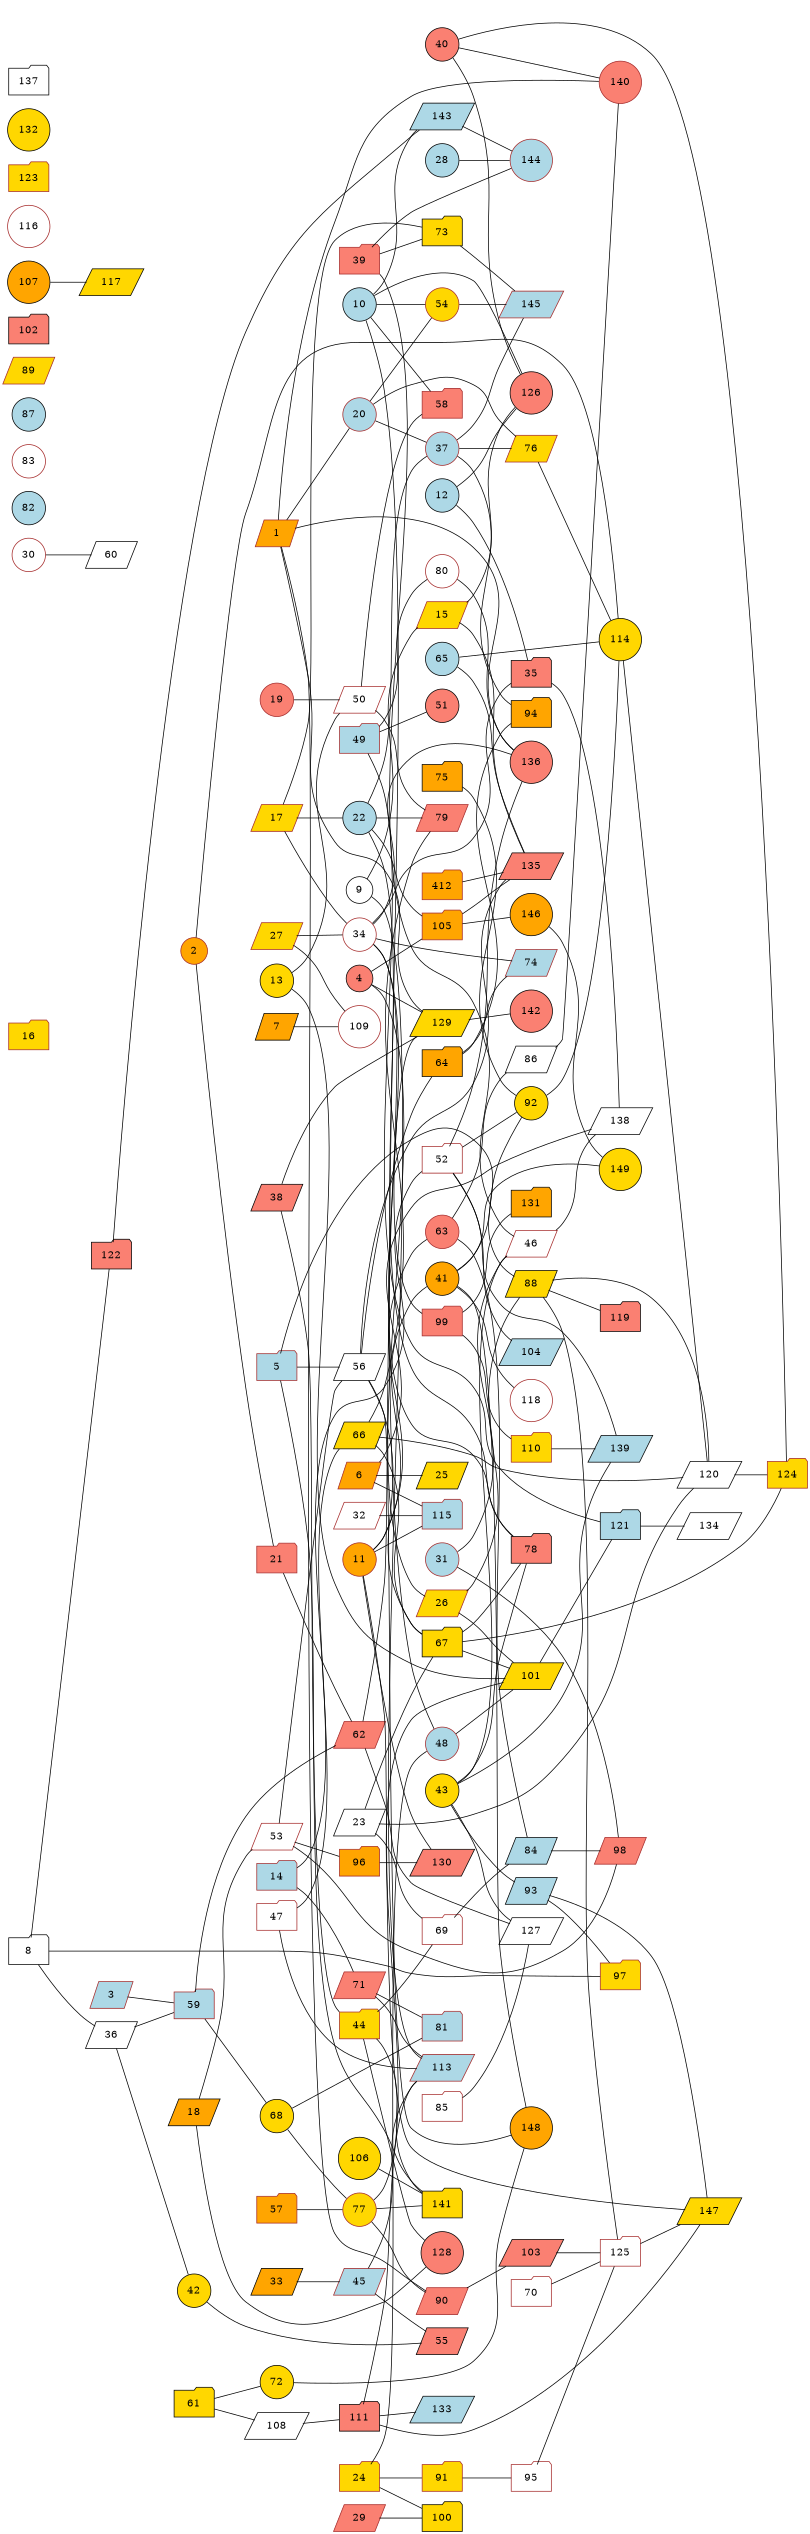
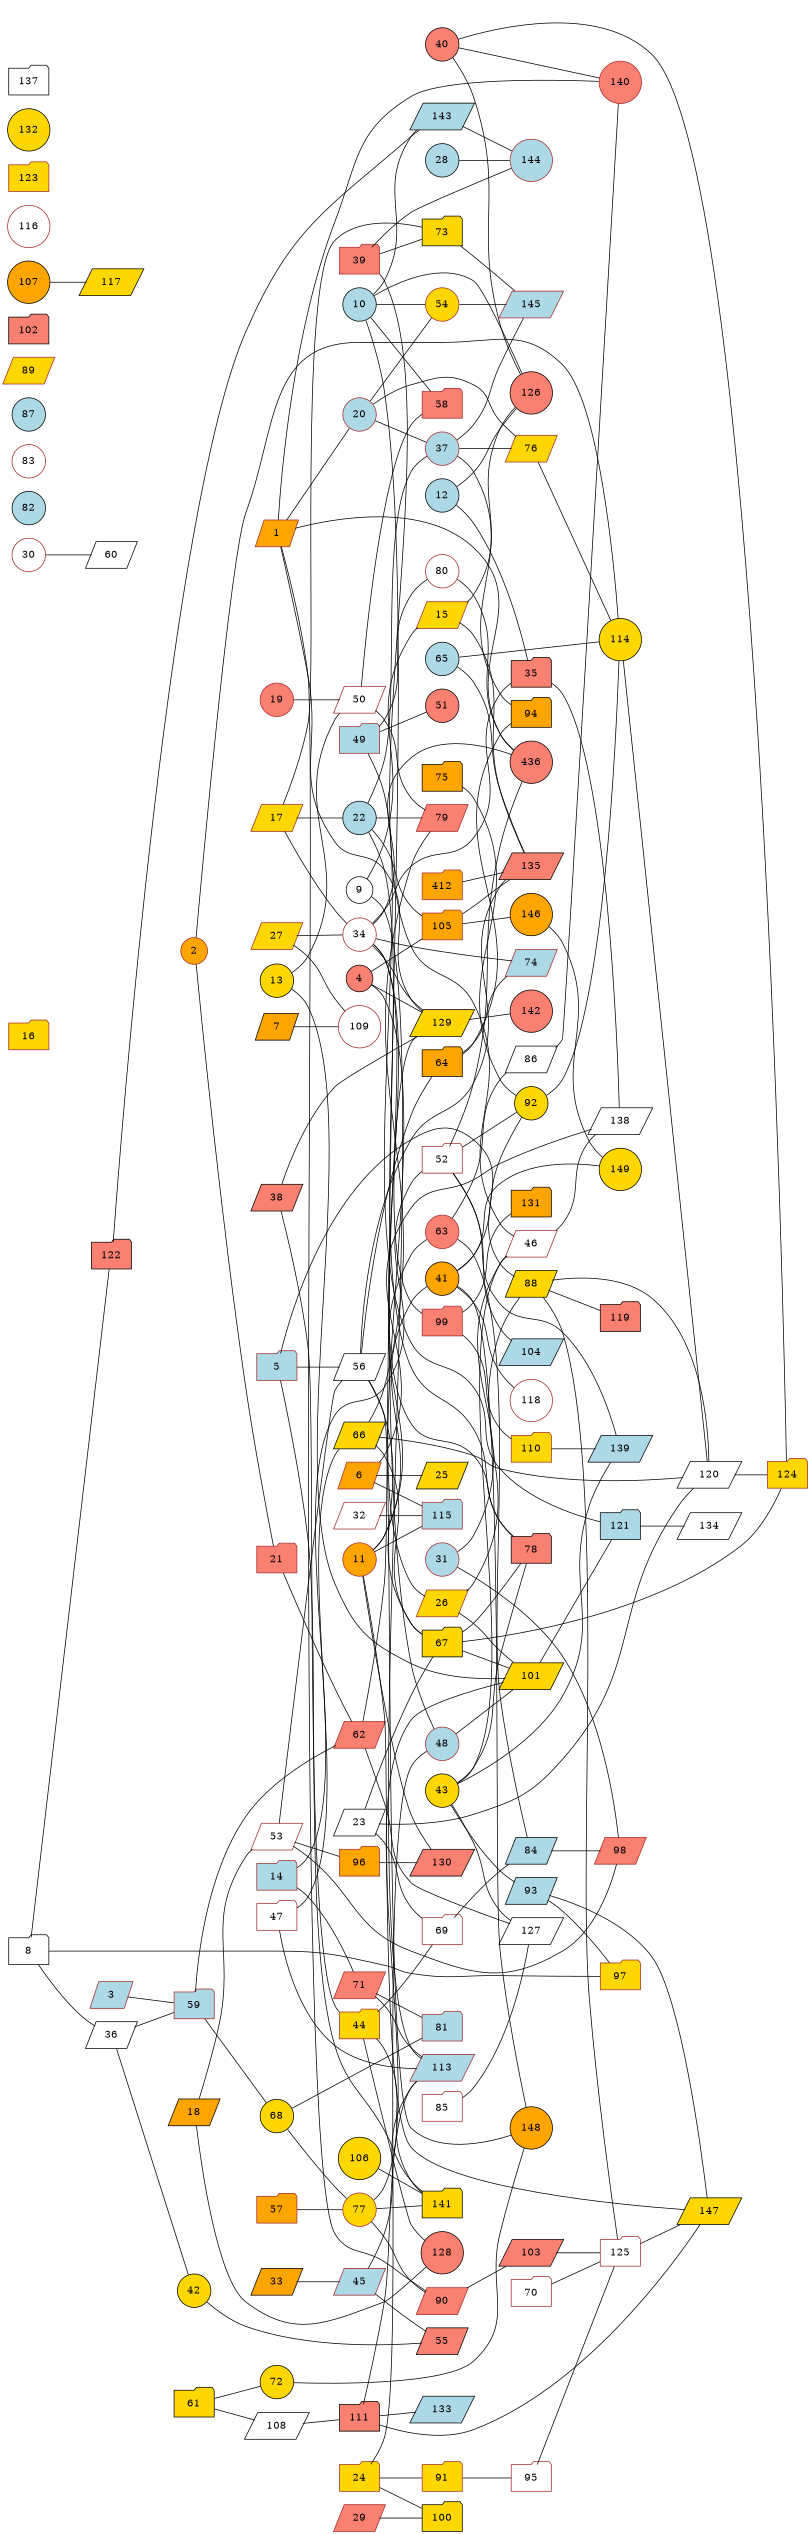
  graph {
    rankdir=LR
    node [color=black fillcolor=gold shape=parallelogram style=filled]
    1 [color=brown fillcolor=orange]
    20 [color=brown fillcolor=lightblue shape=circle]
    90 [color=brown fillcolor=salmon]
    129
-   136 [fillcolor=salmon shape=circle]
+   136 [fillcolor=salmon shape=circle label=436]
    140 [color=brown fillcolor=salmon shape=circle]
    54 [color=brown shape=circle]
    37 [color=brown fillcolor=lightblue shape=circle]
    76 [color=brown]
    103 [fillcolor=salmon]
    142 [fillcolor=salmon shape=circle]
    2 [color=brown fillcolor=orange shape=circle]
    21 [color=brown fillcolor=salmon shape=folder]
    114 [shape=circle]
    62 [color=brown fillcolor=salmon]
    120 [fillcolor=white]
    3 [color=brown fillcolor=lightblue]
    59 [color=brown fillcolor=lightblue shape=folder]
    68 [shape=circle]
    4 [fillcolor=salmon shape=circle]
    26 [color=brown]
    105 [color=brown fillcolor=orange shape=folder]
    88
    101
    135 [fillcolor=salmon]
    146 [fillcolor=orange shape=circle]
    5 [color=brown fillcolor=lightblue shape=folder]
    56 [fillcolor=white]
    141 [shape=folder]
    67 [shape=folder]
    148 [fillcolor=orange shape=circle]
    64 [fillcolor=orange shape=folder]
    125 [color=brown fillcolor=white shape=folder]
    119 [fillcolor=salmon shape=folder]
    6 [color=brown fillcolor=orange]
    25
    115 [color=brown fillcolor=lightblue shape=folder]
    138 [fillcolor=white]
    7 [fillcolor=orange]
    109 [color=brown fillcolor=white shape=circle]
    8 [fillcolor=white shape=folder]
    36 [fillcolor=white]
    97 [color=brown shape=folder]
    122 [fillcolor=salmon shape=folder]
    42 [shape=circle]
    143 [fillcolor=lightblue]
    9 [fillcolor=white shape=circle]
    15 [color=brown]
    113 [color=brown fillcolor=lightblue]
    126 [fillcolor=salmon shape=circle]
    10 [fillcolor=lightblue shape=circle]
    48 [color=brown fillcolor=lightblue shape=circle]
    58 [color=brown fillcolor=salmon shape=folder]
    145 [color=brown fillcolor=lightblue]
    144 [color=brown fillcolor=lightblue shape=circle]
    11 [color=brown fillcolor=orange shape=circle]
    41 [fillcolor=orange shape=circle]
    63 [color=brown fillcolor=salmon shape=circle]
    130 [fillcolor=salmon]
    147
    92 [shape=circle]
    118 [color=brown fillcolor=white shape=circle]
    149 [shape=circle]
    84 [fillcolor=lightblue]
    86 [fillcolor=white]
    12 [fillcolor=lightblue shape=circle]
    35 [fillcolor=salmon shape=folder]
    13 [shape=circle]
    50 [color=brown fillcolor=white]
    79 [color=brown fillcolor=salmon]
    121 [fillcolor=lightblue shape=folder]
    14 [color=brown fillcolor=lightblue shape=folder]
    52 [color=brown fillcolor=white shape=folder]
    71 [color=brown fillcolor=salmon]
    139 [fillcolor=lightblue]
    104 [fillcolor=lightblue]
    81 [color=brown fillcolor=lightblue shape=folder]
    16 [color=brown shape=folder]
    17 [color=brown]
    22 [fillcolor=lightblue shape=circle]
    34 [color=brown fillcolor=white shape=circle]
    73 [shape=folder]
    78 [fillcolor=salmon shape=folder]
    74 [color=brown fillcolor=lightblue]
    99 [color=brown fillcolor=salmon shape=folder]
    18 [fillcolor=orange]
    53 [color=brown fillcolor=white]
    128 [fillcolor=salmon shape=circle]
    98 [color=brown fillcolor=salmon]
    96 [color=brown fillcolor=orange shape=folder]
    19 [color=brown fillcolor=salmon shape=circle]
    94 [fillcolor=orange shape=folder]
    127 [fillcolor=white]
    23 [fillcolor=white]
    69 [color=brown fillcolor=white shape=folder]
    124 [color=brown shape=folder]
    24 [color=brown shape=folder]
    91 [color=brown shape=folder]
    100 [shape=folder]
    95 [color=brown fillcolor=white shape=folder]
    27 [color=brown]
    28 [fillcolor=lightblue shape=circle]
    29 [color=brown fillcolor=salmon]
    30 [color=brown fillcolor=white shape=circle]
    60 [fillcolor=white]
    31 [color=brown fillcolor=lightblue shape=circle]
    46 [color=brown fillcolor=white]
    32 [color=brown fillcolor=white]
    33 [fillcolor=orange]
    45 [color=brown fillcolor=lightblue]
    55 [fillcolor=salmon]
    110 [color=brown shape=folder]
    131 [fillcolor=orange shape=folder]
    38 [fillcolor=salmon]
    44 [color=brown shape=folder]
    39 [color=brown fillcolor=salmon shape=folder]
    40 [fillcolor=salmon shape=circle]
    43 [shape=circle]
    93 [fillcolor=lightblue]
    47 [color=brown fillcolor=white shape=folder]
    66
    49 [color=brown fillcolor=lightblue shape=folder]
    51 [fillcolor=salmon shape=circle]
    80 [color=brown fillcolor=white shape=circle]
    134 [fillcolor=white]
    57 [color=brown fillcolor=orange shape=folder]
    77 [color=brown shape=circle]
    61 [shape=folder]
    72 [shape=circle]
    108 [fillcolor=white]
    111 [fillcolor=salmon shape=folder]
    65 [fillcolor=lightblue shape=circle]
    70 [color=brown fillcolor=white shape=folder]
    75 [fillcolor=orange shape=folder]
    82 [fillcolor=lightblue shape=circle]
    83 [color=brown fillcolor=white shape=circle]
    85 [color=brown fillcolor=white shape=folder]
    87 [fillcolor=lightblue shape=circle]
    89 [color=brown]
    102 [fillcolor=salmon shape=folder]
    106 [shape=circle]
    107 [fillcolor=orange shape=circle]
    117
    133 [fillcolor=lightblue]
    n145 [color=brown fillcolor=orange label=412 shape=folder]
    116 [color=brown fillcolor=white shape=circle]
    123 [color=brown shape=folder]
    132 [shape=circle]
    137 [fillcolor=white shape=folder]
    1 -- 20
    1 -- 90
    1 -- 129
    1 -- 136
    1 -- 140
    20 -- 54
    20 -- 37
    20 -- 76
    90 -- 103
    129 -- 142
    54 -- 145
    37 -- 76
    37 -- 145
    37 -- 94
    76 -- 114
    103 -- 125
    2 -- 21
    2 -- 114
    21 -- 62
    114 -- 120
    62 -- 129
    62 -- 127
    120 -- 124
    3 -- 59
    59 -- 62
    59 -- 68
    68 -- 81
    68 -- 77
    4 -- 129
    4 -- 26
    4 -- 105
    26 -- 88
    26 -- 101
    105 -- 135
    105 -- 146
    88 -- 120
    88 -- 125
    88 -- 119
    101 -- 121
    146 -- 149
    5 -- 88
    5 -- 56
    5 -- 141
    56 -- 135
    56 -- 67
    56 -- 148
    56 -- 64
    67 -- 101
    67 -- 78
    67 -- 124
    64 -- 74
    64 -- 94
    125 -- 147
    6 -- 25
    6 -- 115
    6 -- 138
    7 -- 109
    8 -- 36
    8 -- 97
    8 -- 122
    36 -- 59
    36 -- 42
    122 -- 143
    42 -- 55
    143 -- 144
    9 -- 15
    9 -- 113
    15 -- 135
    15 -- 126
    10 -- 54
    10 -- 143
    10 -- 126
    10 -- 48
    10 -- 58
    48 -- 101
    11 -- 115
    11 -- 41
    11 -- 63
    11 -- 130
    11 -- 147
    41 -- 148
    41 -- 92
    41 -- 118
    41 -- 149
    63 -- 84
    63 -- 86
    92 -- 114
    84 -- 98
    86 -- 140
    12 -- 126
    12 -- 35
    35 -- 138
    13 -- 101
    13 -- 50
    50 -- 58
    50 -- 79
    121 -- 134
    14 -- 52
    14 -- 71
    52 -- 136
    52 -- 92
    52 -- 139
    52 -- 104
    71 -- 113
    71 -- 81
    17 -- 22
    17 -- 34
    17 -- 73
    22 -- 37
    22 -- 105
    22 -- 79
    22 -- 78
+   34 -- 129
    34 -- 136
    34 -- 35
    34 -- 78
    34 -- 74
    34 -- 99
    73 -- 145
    99 -- 110
    99 -- 131
    18 -- 53
    18 -- 128
    53 -- 56
    53 -- 98
    53 -- 96
    96 -- 130
    19 -- 50
    23 -- 120
    23 -- 67
    23 -- 69
    69 -- 84
    24 -- 48
    24 -- 91
    24 -- 100
    91 -- 95
    95 -- 125
    27 -- 109
    27 -- 34
    28 -- 144
    29 -- 100
    30 -- 60
    31 -- 98
    31 -- 46
    46 -- 138
    32 -- 115
    33 -- 45
    45 -- 113
    45 -- 55
    110 -- 139
    38 -- 129
    38 -- 44
    44 -- 141
    44 -- 128
    44 -- 69
    39 -- 144
    39 -- 73
    39 -- 46
    40 -- 140
    40 -- 126
    40 -- 124
    43 -- 139
    43 -- 78
    43 -- 127
    43 -- 46
    43 -- 93
    93 -- 97
    93 -- 147
    47 -- 113
    47 -- 66
    66 -- 120
    66 -- 67
    66 -- 79
    49 -- 121
    49 -- 51
    49 -- 80
    80 -- 136
    57 -- 77
    77 -- 90
    77 -- 101
    77 -- 141
    61 -- 72
    61 -- 108
    72 -- 148
    108 -- 111
    111 -- 113
    111 -- 147
    111 -- 133
    65 -- 114
    65 -- 135
    70 -- 125
    75 -- 92
    85 -- 127
    106 -- 141
    107 -- 117
    n145 -- 135
  }
